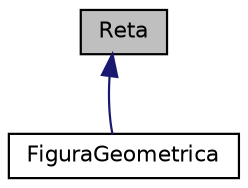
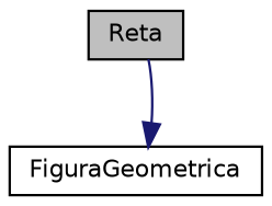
  digraph {
    node [color=black fontname=Helvetica fontsize=10 shape=record style=filled]
    n1 [fillcolor=grey75 fontcolor=black height=0.2 label=Reta width=0.4]
    n2 [fillcolor=white height=0.2 label=FiguraGeometrica width=0.4]
-   n1 -> n2 [color=midnightblue dir=back fontname=Helvetica fontsize=10 labelfontname=Helvetica labelfontsize=10 style=solid]
+   n2 -> n1 [color=midnightblue dir=back fontname=Helvetica fontsize=10 labelfontname=Helvetica labelfontsize=10 style=solid]
  }
